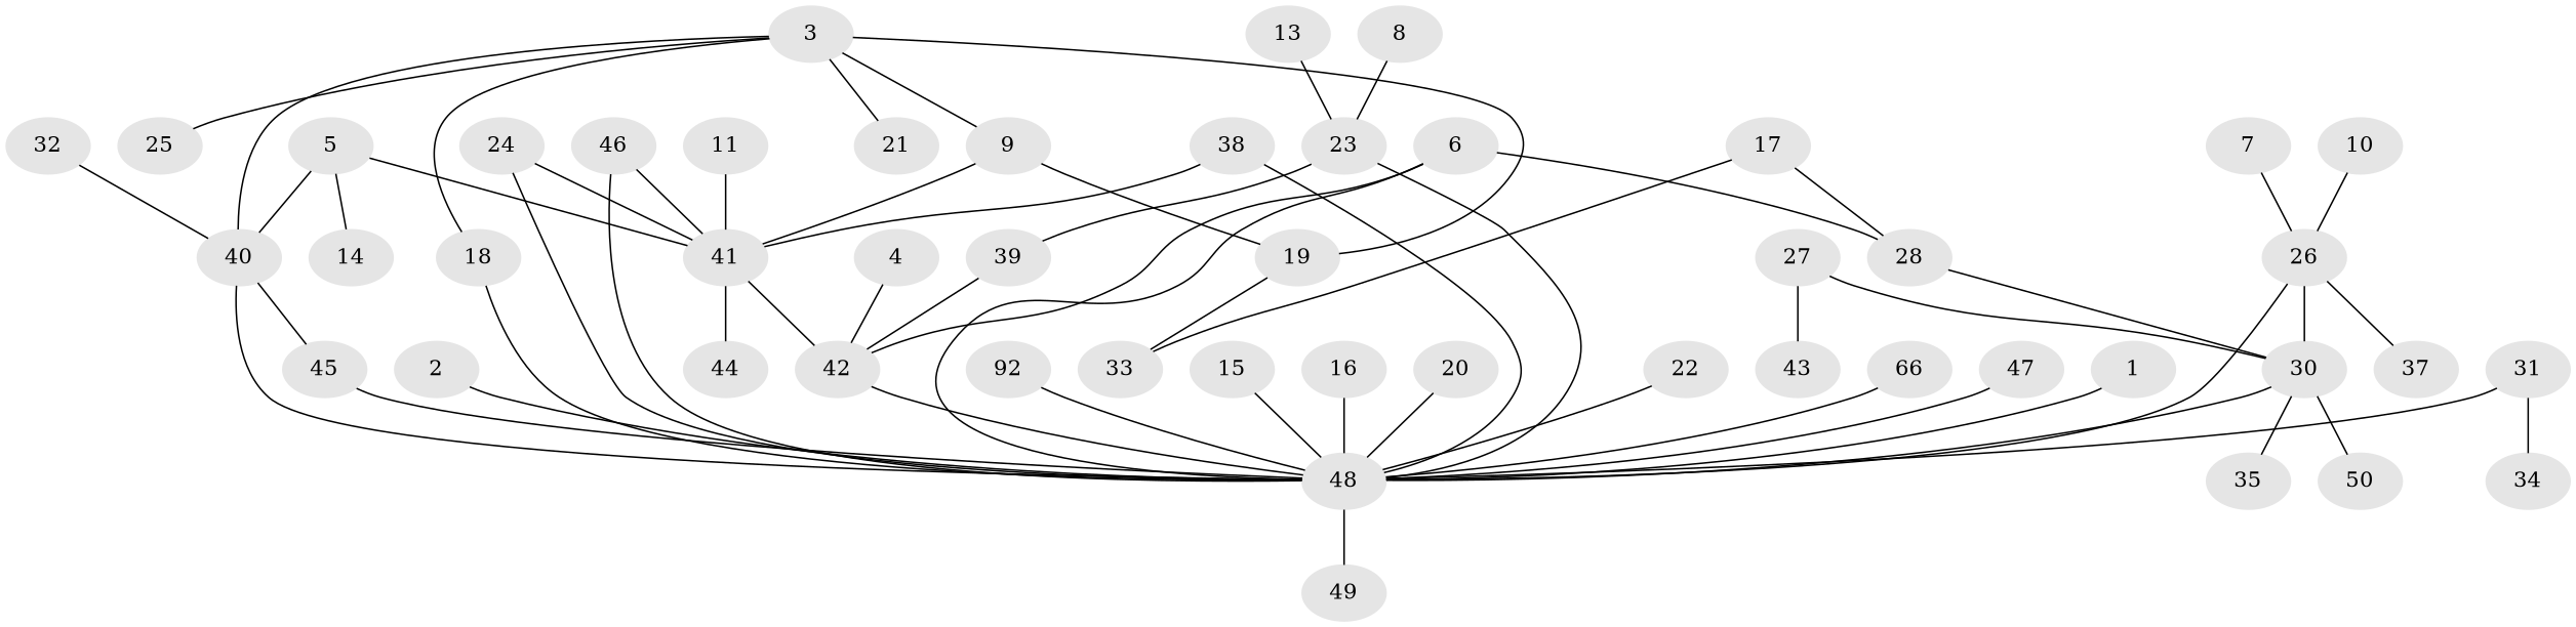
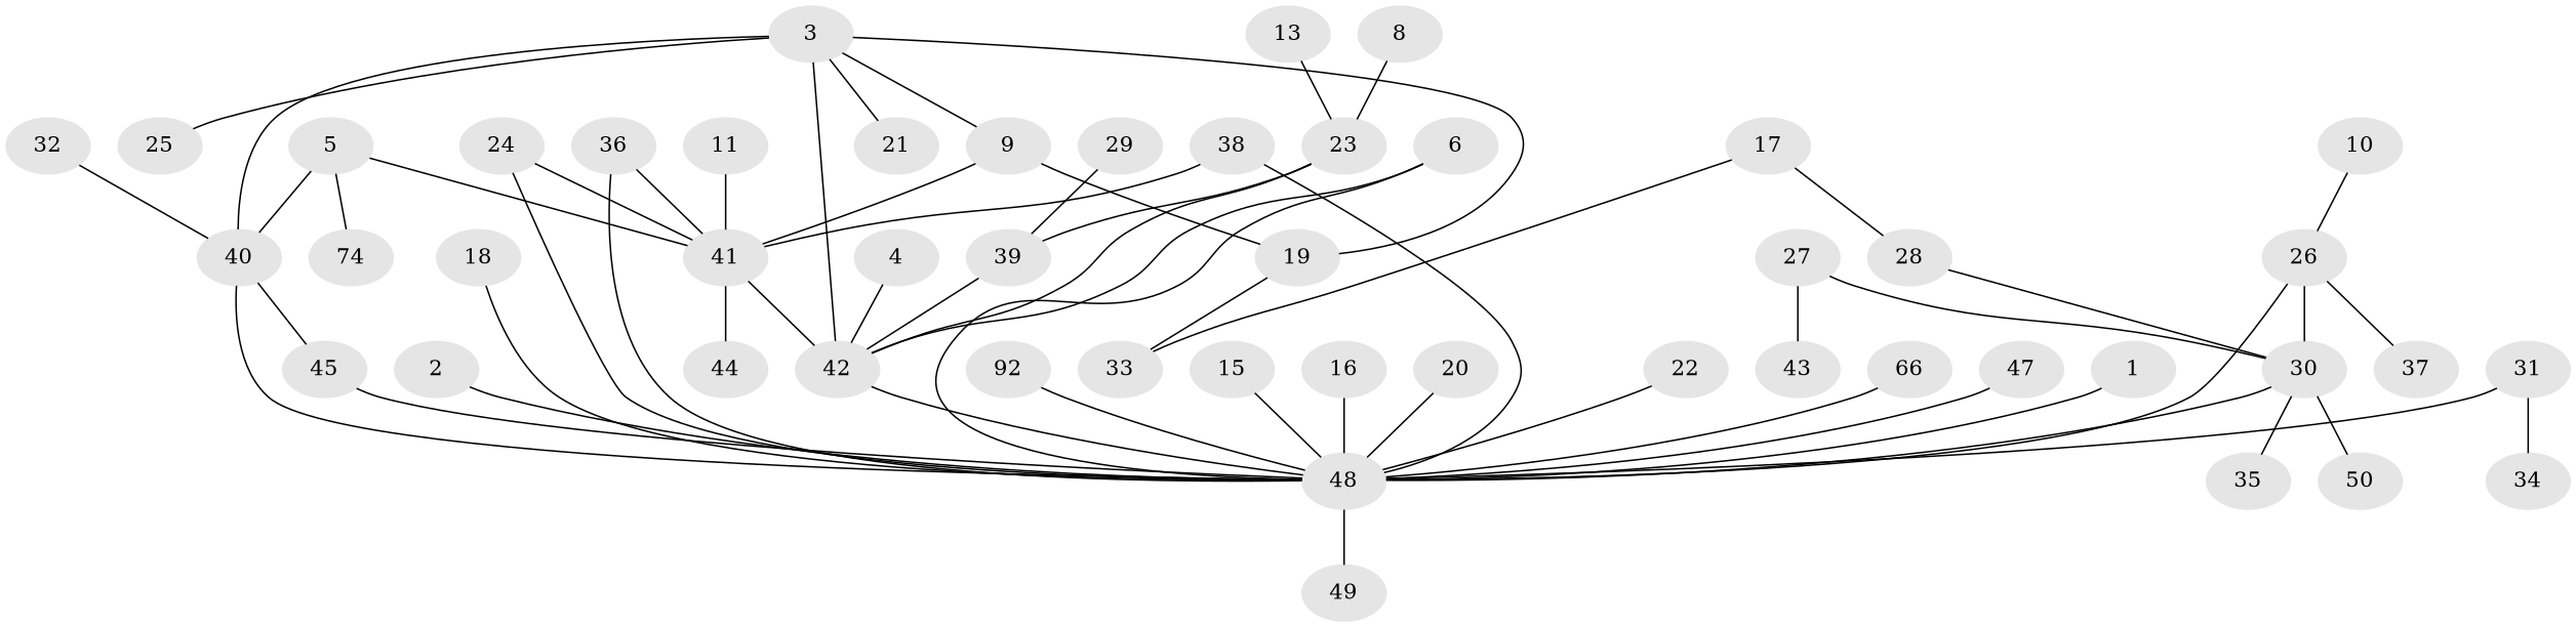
  graph {
    node [color=gray90 style=filled]
    edge [weight=1.0]
    1
    48
    49
    2
    3
    9
    19
    21
    25
    40
    42
    41
    33
    45
    4
    5
-   14
+   14 [label=74]
    44
    6
    28
    30
-   7
    26
    37
    8
    23
    39
    10
    11
    n30 [label=92]
    13
    15
    16
    17
    18
    20
    22
    24
    35
    50
    27
    43
+   29
    31
    34
    32
-   36 [label=46]
+   36
    38
    n49 [label=66]
    47
    1 -- 48
    48 -- 49
    2 -- 48
    3 -- 9
    3 -- 19
    3 -- 21
    3 -- 25
    3 -- 40
-   3 -- 18
+   3 -- 42
    9 -- 19
    9 -- 41
    19 -- 33
    40 -- 48 [weight=2.0]
    40 -- 45
    42 -- 48
    41 -- 42
    41 -- 44
    45 -- 48
    4 -- 42
    5 -- 40
    5 -- 41
    5 -- 14
    6 -- 48
    6 -- 42
-   6 -- 28
    28 -- 30
    30 -- 48 [weight=2.0]
    30 -- 35
    30 -- 50
-   7 -- 26
    26 -- 48
    26 -- 30
    26 -- 37
    8 -- 23
-   23 -- 48 [weight=2.0]
+   23 -- 42 [weight=2.0]
    23 -- 39
    39 -- 42
    10 -- 26
    11 -- 41
    n30 -- 48
    13 -- 23
    15 -- 48
    16 -- 48
    17 -- 33
    17 -- 28
    18 -- 48
    20 -- 48
    22 -- 48
    24 -- 48
    24 -- 41
    27 -- 30
    27 -- 43
+   29 -- 39
    31 -- 48
    31 -- 34
    32 -- 40
    36 -- 48 [weight=2.0]
    36 -- 41
    38 -- 48
    38 -- 41
    n49 -- 48
    47 -- 48
  }
